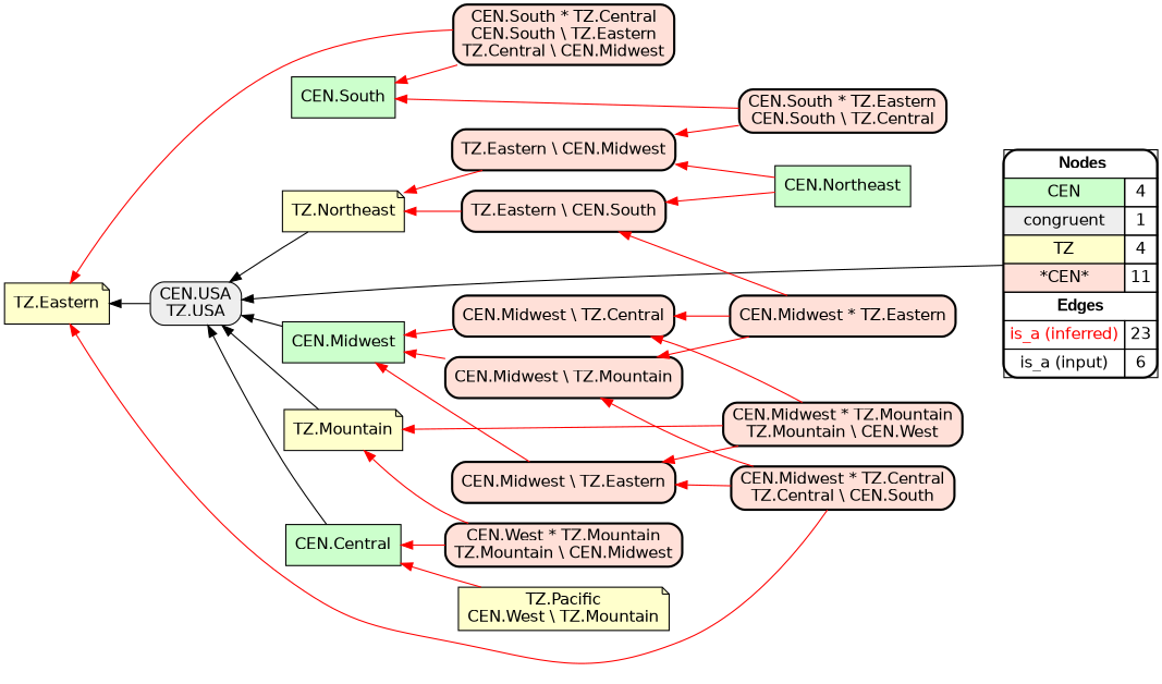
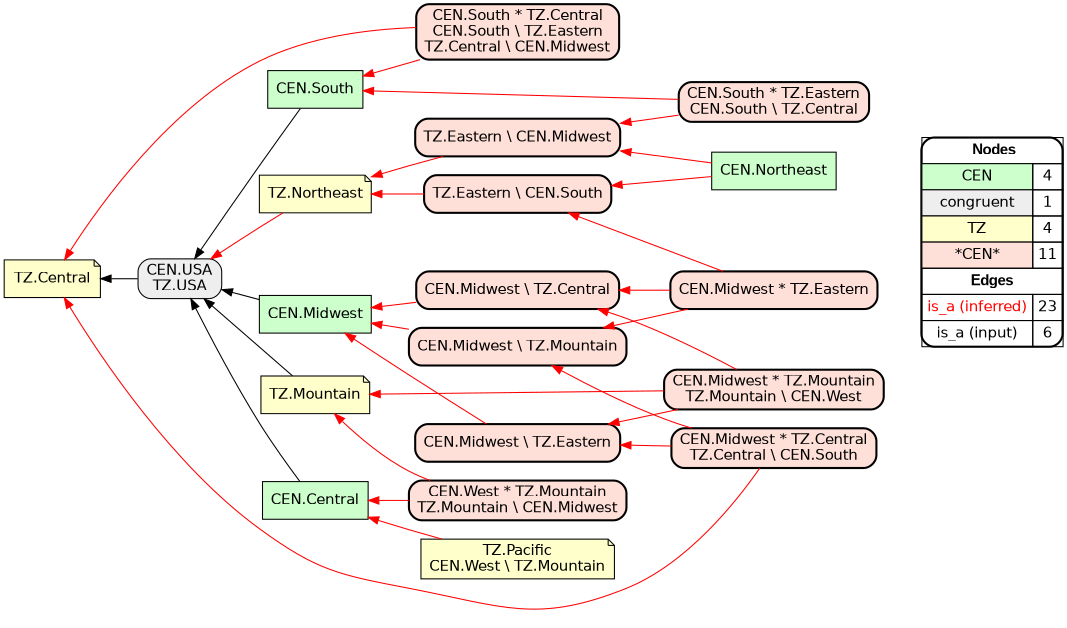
  digraph {
    rankdir=RL
    node [fillcolor="#FFE0D8" fontname=helvetica shape=box style="filled,rounded,bold"]
    edge [arrowhead=normal color="#FF0000" constraint=true penwidth=1 style=solid]
    n1 [fillcolor=white label=<   <TABLE BORDER="0" CELLBORDER="1" CELLSPACING="0" CELLPADDING="4">  <TR> <TD COLSPAN="2"><font face="Arial Black"> Nodes</font></TD> </TR>  <TR>   <TD bgcolor="#CCFFCC" fontname="helvetica">CEN</TD>   <TD>4</TD>   </TR>  <TR>   <TD bgcolor="#EEEEEE" fontname="helvetica">congruent</TD>   <TD>1</TD>   </TR>  <TR>   <TD bgcolor="#FFFFCC" fontname="helvetica">TZ</TD>   <TD>4</TD>   </TR>  <TR>   <TD bgcolor="#FFE0D8" fontname="helvetica">*CEN*</TD>   <TD>11</TD>   </TR>  <TR> <TD COLSPAN="2"><font face = "Arial Black"> Edges </font></TD> </TR>  <TR>   <TD><font color ="#FF0000">is_a (inferred)</font></TD><TD>23</TD> </TR> <TR>   <TD><font color ="#000000">is_a (input)</font></TD><TD>6</TD> </TR> </TABLE>   > margin=0]
    "CEN.Midwest" [fillcolor="#CCFFCC" style=filled]
    "CEN.USA\nTZ.USA" [fillcolor="#EEEEEE" style="filled,rounded"]
-   "TZ.Central" [fillcolor="#FFFFCC" shape=note style=filled label="TZ.Eastern"]
+   "TZ.Central" [fillcolor="#FFFFCC" shape=note style=filled]
    n5 [fillcolor="#CCFFCC" label="CEN.Central" style=filled]
    "CEN.Northeast" [fillcolor="#CCFFCC" style=filled]
    "TZ.Eastern \\ CEN.Midwest"
    "TZ.Eastern \\ CEN.South"
    n9 [fillcolor="#FFFFCC" label="TZ.Northeast" shape=note style=filled]
    "CEN.South" [fillcolor="#CCFFCC" style=filled]
    "TZ.Pacific\nCEN.West \\ TZ.Mountain" [fillcolor="#FFFFCC" shape=note style=filled]
    "TZ.Mountain" [fillcolor="#FFFFCC" shape=note style=filled]
    "CEN.Midwest * TZ.Eastern"
    "CEN.Midwest \\ TZ.Central"
    "CEN.Midwest \\ TZ.Mountain"
    "CEN.South * TZ.Central\nCEN.South \\ TZ.Eastern\nTZ.Central \\ CEN.Midwest"
    "CEN.Midwest * TZ.Central\nTZ.Central \\ CEN.South"
    "CEN.Midwest \\ TZ.Eastern"
    "CEN.Midwest * TZ.Mountain\nTZ.Mountain \\ CEN.West"
    "CEN.West * TZ.Mountain\nTZ.Mountain \\ CEN.Midwest"
    "CEN.South * TZ.Eastern\nCEN.South \\ TZ.Central"
    subgraph sub_1 {
      rank=source
      n1
    }
    "CEN.Midwest" -> "CEN.USA\nTZ.USA" [color="#000000"]
    "CEN.USA\nTZ.USA" -> "TZ.Central" [color="#000000"]
    n5 -> "CEN.USA\nTZ.USA" [color="#000000"]
    "CEN.Northeast" -> "TZ.Eastern \\ CEN.Midwest"
    "CEN.Northeast" -> "TZ.Eastern \\ CEN.South"
    "TZ.Eastern \\ CEN.Midwest" -> n9
    "TZ.Eastern \\ CEN.South" -> n9
-   n9 -> "CEN.USA\nTZ.USA" [color="#000000"]
-   n1 -> "CEN.USA\nTZ.USA" [color="#000000"]
+   n9 -> "CEN.USA\nTZ.USA"
+   "CEN.South" -> "CEN.USA\nTZ.USA" [color="#000000"]
    "TZ.Pacific\nCEN.West \\ TZ.Mountain" -> n5
    "TZ.Mountain" -> "CEN.USA\nTZ.USA" [color="#000000"]
    "CEN.Midwest * TZ.Eastern" -> "TZ.Eastern \\ CEN.South"
    "CEN.Midwest * TZ.Eastern" -> "CEN.Midwest \\ TZ.Central"
    "CEN.Midwest * TZ.Eastern" -> "CEN.Midwest \\ TZ.Mountain"
    "CEN.Midwest \\ TZ.Central" -> "CEN.Midwest"
    "CEN.Midwest \\ TZ.Mountain" -> "CEN.Midwest"
    "CEN.South * TZ.Central\nCEN.South \\ TZ.Eastern\nTZ.Central \\ CEN.Midwest" -> "TZ.Central"
    "CEN.South * TZ.Central\nCEN.South \\ TZ.Eastern\nTZ.Central \\ CEN.Midwest" -> "CEN.South"
    "CEN.Midwest * TZ.Central\nTZ.Central \\ CEN.South" -> "TZ.Central"
    "CEN.Midwest * TZ.Central\nTZ.Central \\ CEN.South" -> "CEN.Midwest \\ TZ.Mountain"
    "CEN.Midwest * TZ.Central\nTZ.Central \\ CEN.South" -> "CEN.Midwest \\ TZ.Eastern"
    "CEN.Midwest \\ TZ.Eastern" -> "CEN.Midwest"
    "CEN.Midwest * TZ.Mountain\nTZ.Mountain \\ CEN.West" -> "TZ.Mountain"
    "CEN.Midwest * TZ.Mountain\nTZ.Mountain \\ CEN.West" -> "CEN.Midwest \\ TZ.Central"
    "CEN.Midwest * TZ.Mountain\nTZ.Mountain \\ CEN.West" -> "CEN.Midwest \\ TZ.Eastern"
    "CEN.West * TZ.Mountain\nTZ.Mountain \\ CEN.Midwest" -> n5
    "CEN.West * TZ.Mountain\nTZ.Mountain \\ CEN.Midwest" -> "TZ.Mountain"
    "CEN.South * TZ.Eastern\nCEN.South \\ TZ.Central" -> "TZ.Eastern \\ CEN.Midwest"
    "CEN.South * TZ.Eastern\nCEN.South \\ TZ.Central" -> "CEN.South"
  }
